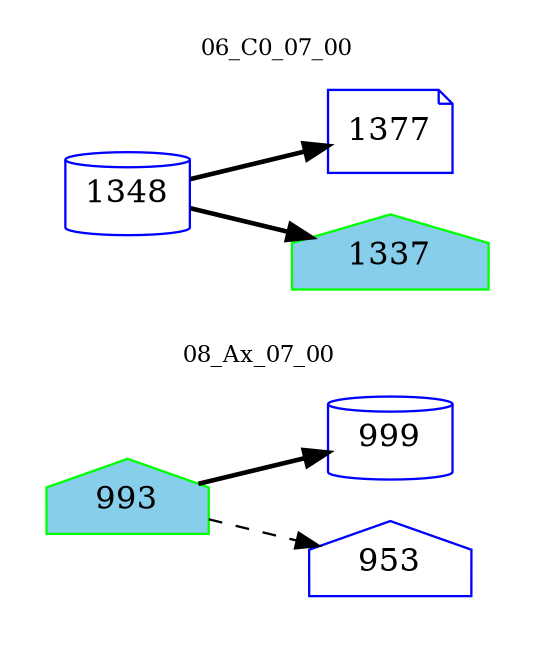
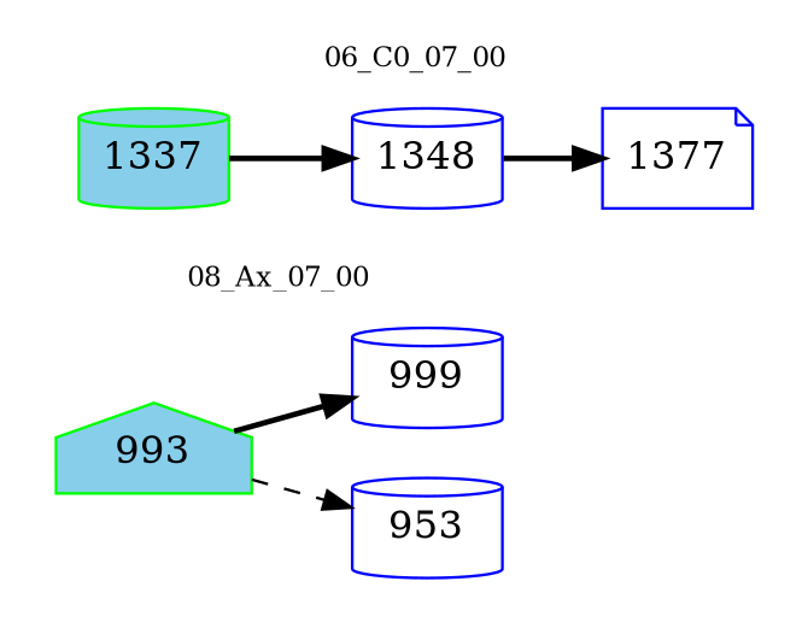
  digraph {
    rankdir=LR
    node [color=blue fillcolor=white shape=house style=filled]
    edge [color=black style=bold]
    n1 [color=green fillcolor=skyblue label=993]
-   n2 [label=953]
+   n2 [label=953 shape=cylinder]
    n3 [label=999 shape=cylinder]
    n4 [label=1348 shape=cylinder]
-   n5 [color=green fillcolor=skyblue label=1337]
+   n5 [color=green fillcolor=skyblue label=1337 shape=cylinder]
    n6 [label=1377 shape=note]
    subgraph cluster_1 {
      color=white
      fontsize=10
      label="08_Ax_07_00"
      n1
      n2
      n3
    }
    subgraph cluster_2 {
      color=white
      fontsize=10
      label="06_C0_07_00"
      n4
      n5
      n6
    }
    n1 -> n2 [style=dashed]
    n1 -> n3
-   n4 -> n5
+   n5 -> n4
    n4 -> n6
  }
